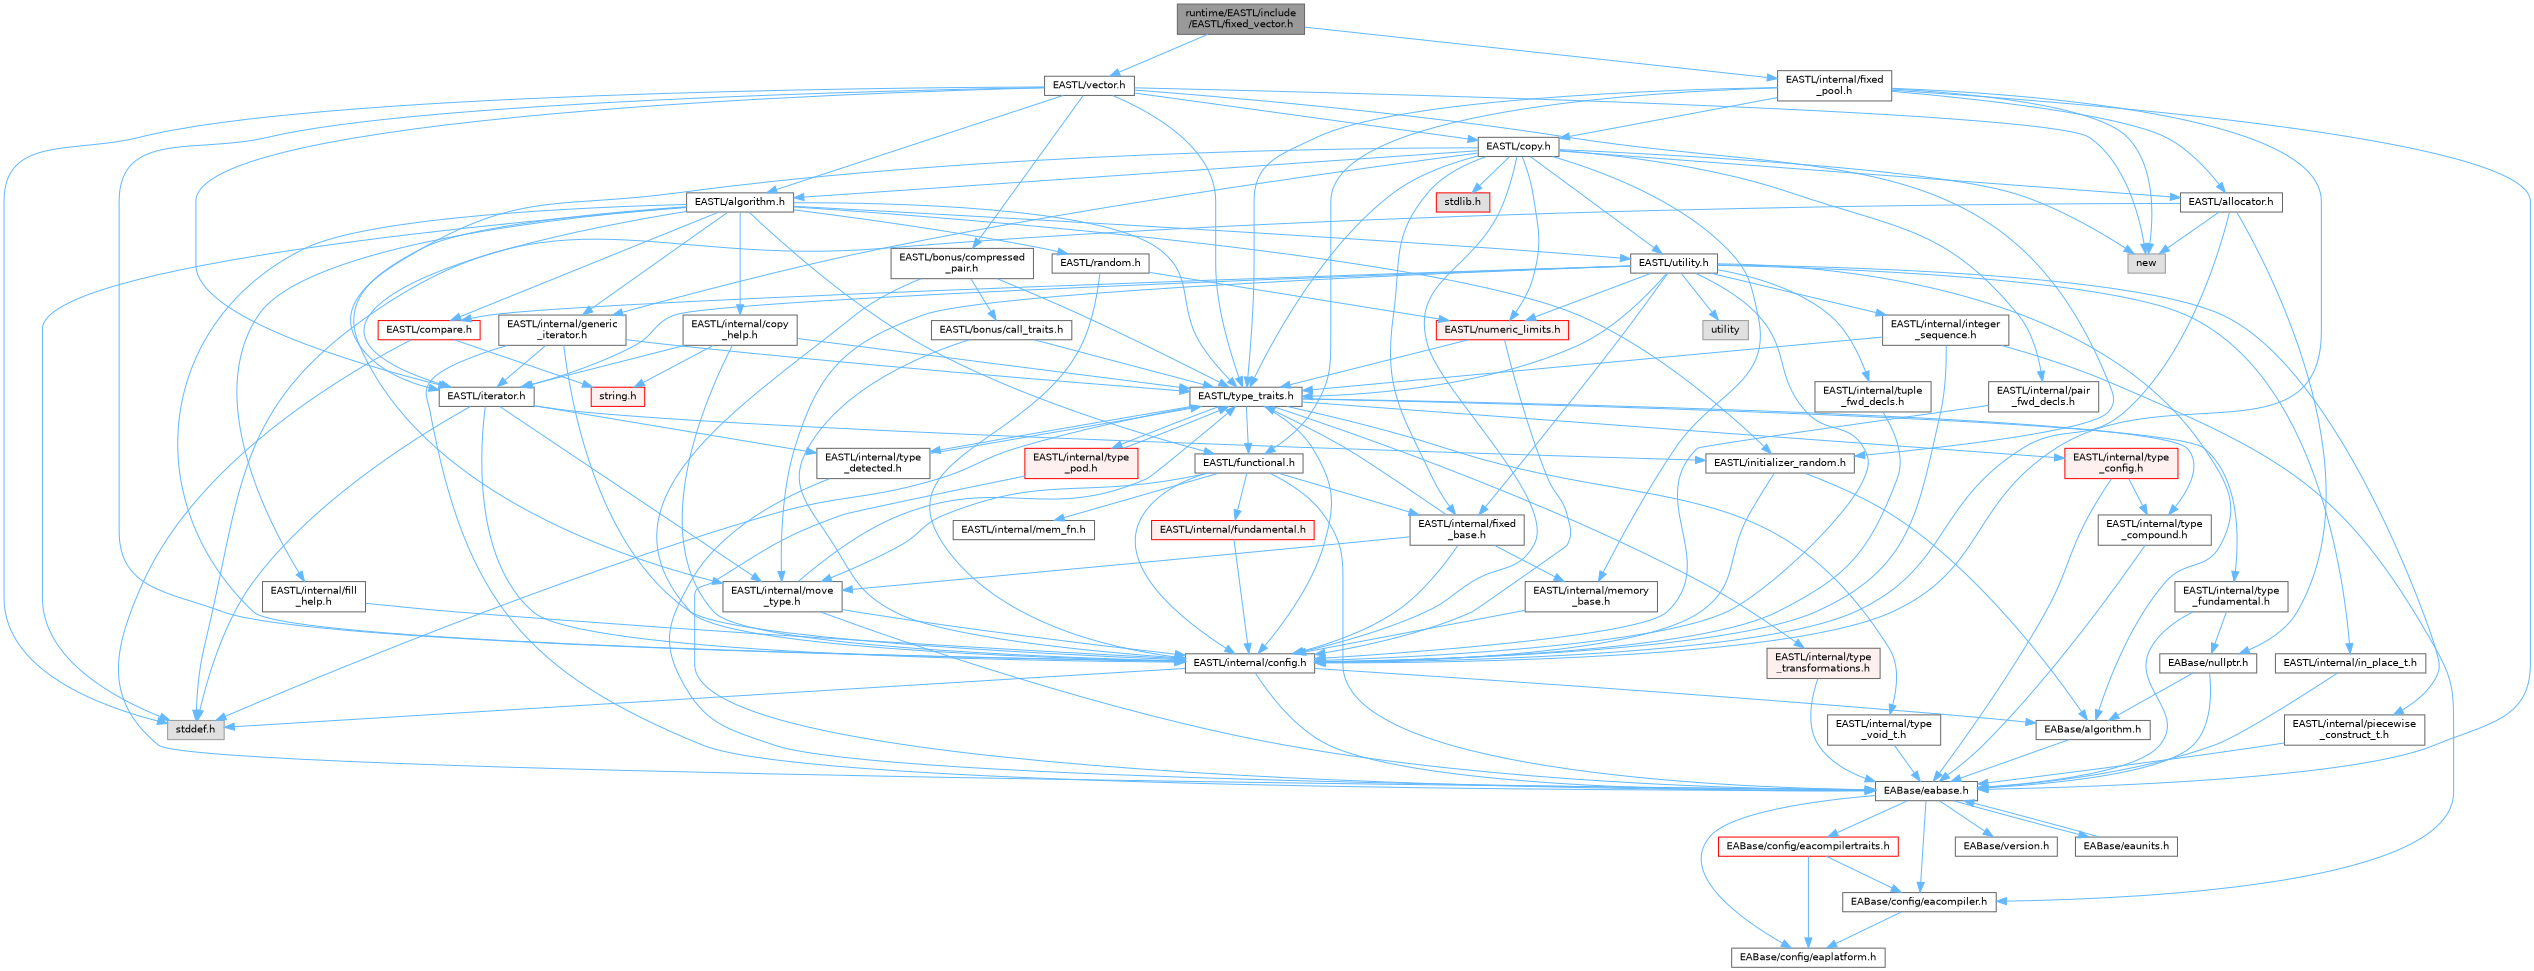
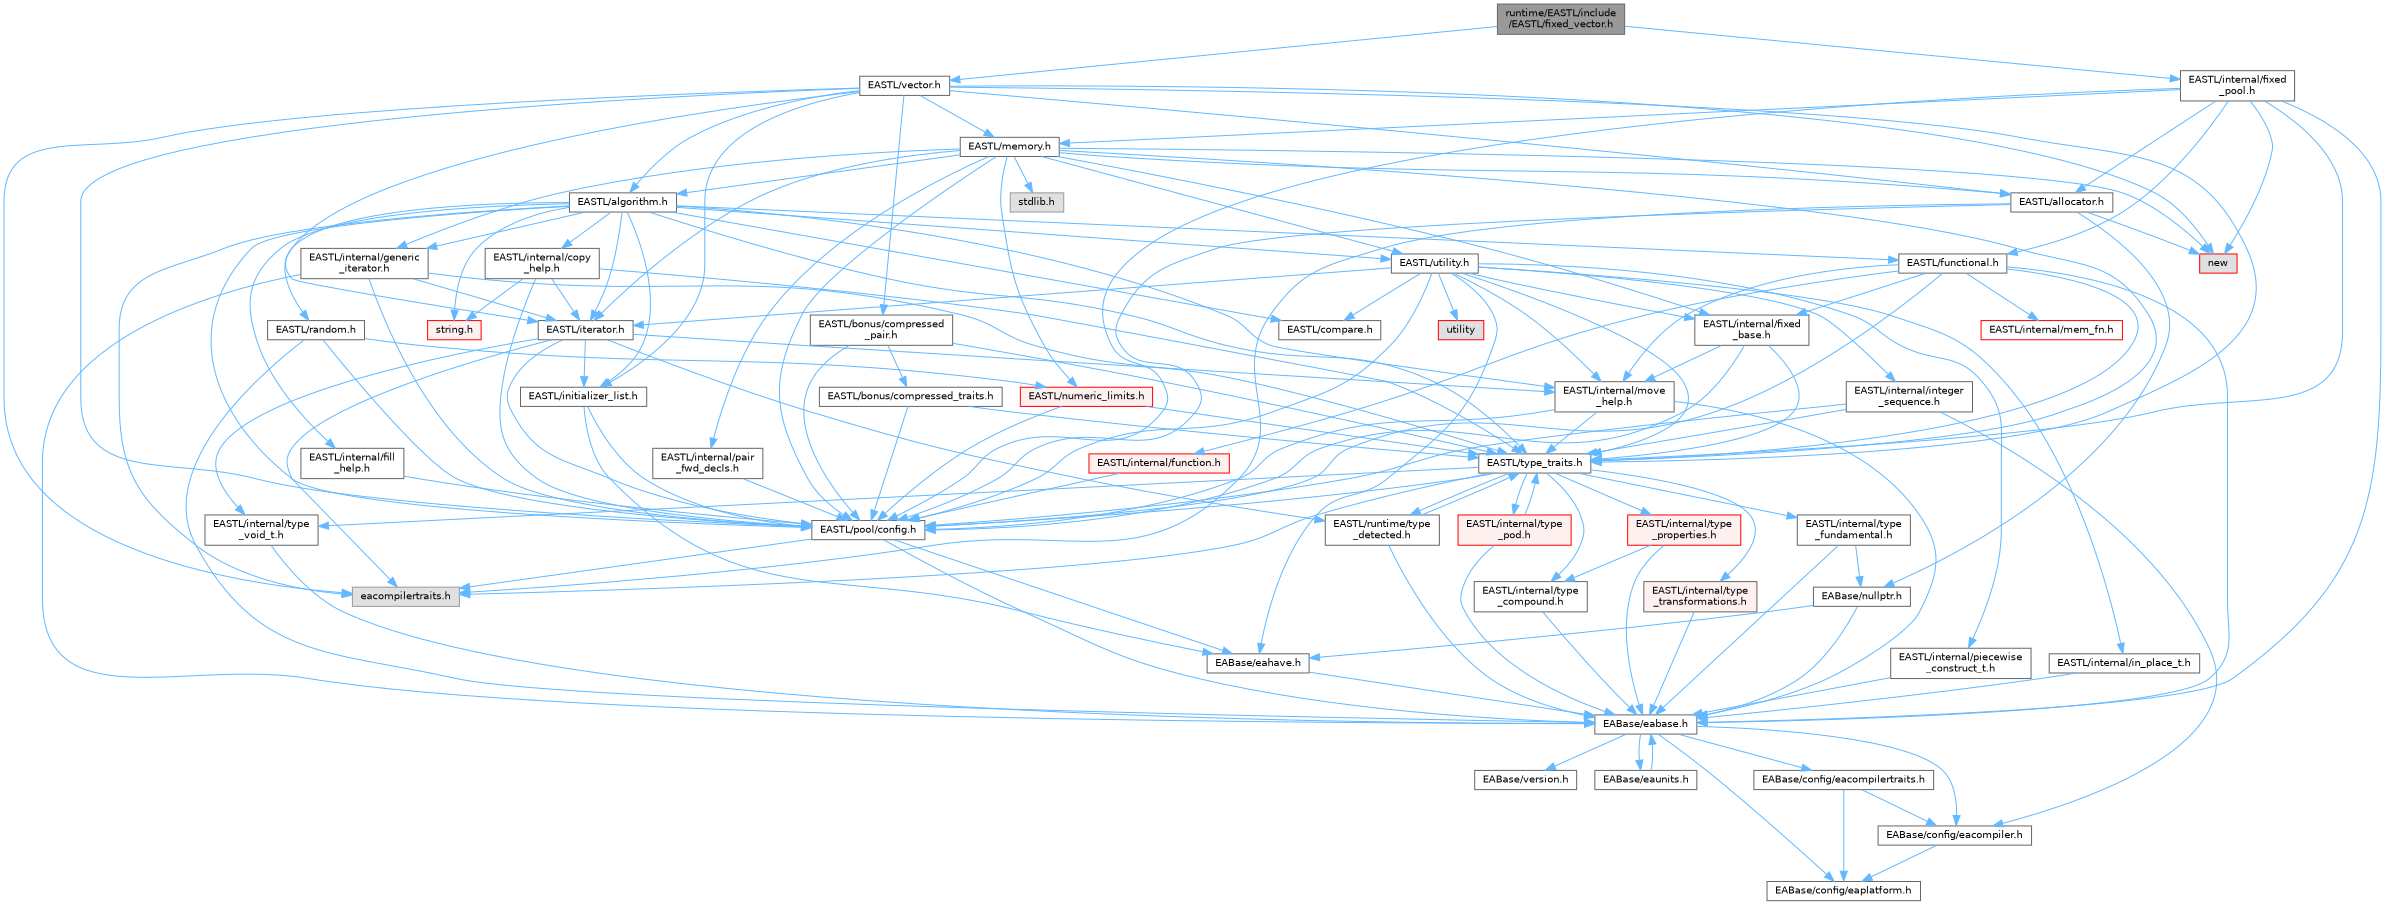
  digraph {
    node [color=grey40 fillcolor=white fontname=Helvetica fontsize=10 shape=box style=filled]
    edge [color=steelblue1 fontname=Helvetica fontsize=10 labelfontname=Helvetica labelfontsize=10 style=solid]
    n1 [color=gray40 fillcolor=grey60 fontcolor=black height=0.2 label="runtime/EASTL/include\l/EASTL/fixed_vector.h" width=0.4]
    n2 [height=0.2 label="EASTL/vector.h" width=0.4]
    n3 [height=0.2 label="EASTL/internal/fixed\l_pool.h" width=0.4]
    n4 [height=0.2 label="EASTL/algorithm.h" width=0.4]
-   n5 [height=0.2 label="EASTL/internal/config.h" width=0.4]
-   n6 [color=grey60 fillcolor="#E0E0E0" height=0.2 label="stddef.h" width=0.4]
+   n5 [height=0.2 label="EASTL/pool/config.h" width=0.4]
+   n6 [color=grey60 fillcolor="#E0E0E0" height=0.2 label="eacompilertraits.h" width=0.4]
    n7 [height=0.2 label="EASTL/type_traits.h" width=0.4]
    n8 [height=0.2 label="EASTL/iterator.h" width=0.4]
-   n9 [height=0.2 label="EASTL/initializer_random.h" width=0.4]
+   n9 [height=0.2 label="EASTL/initializer_list.h" width=0.4]
    n10 [height=0.2 label="EASTL/allocator.h" width=0.4]
-   n11 [color=grey60 fillcolor="#E0E0E0" height=0.2 label=new width=0.4]
+   n11 [color=red fillcolor="#E0E0E0" height=0.2 label=new width=0.4]
    n12 [height=0.2 label="EASTL/bonus/compressed\l_pair.h" width=0.4]
-   n13 [height=0.2 label="EASTL/copy.h" width=0.4]
+   n13 [height=0.2 label="EASTL/memory.h" width=0.4]
    n14 [height=0.2 label="EASTL/functional.h" width=0.4]
    n15 [height=0.2 label="EABase/eabase.h" width=0.4]
-   n16 [height=0.2 label="EASTL/internal/move\l_type.h" width=0.4]
+   n16 [height=0.2 label="EASTL/internal/move\l_help.h" width=0.4]
    n17 [height=0.2 label="EASTL/internal/copy\l_help.h" width=0.4]
    n18 [color=red fillcolor="#FFF0F0" height=0.2 label="string.h" width=0.4]
    n19 [height=0.2 label="EASTL/internal/fill\l_help.h" width=0.4]
    n20 [height=0.2 label="EASTL/utility.h" width=0.4]
-   n21 [color=red height=0.2 label="EASTL/compare.h" width=0.4]
+   n21 [height=0.2 label="EASTL/compare.h" width=0.4]
    n22 [height=0.2 label="EASTL/internal/generic\l_iterator.h" width=0.4]
    n23 [height=0.2 label="EASTL/random.h" width=0.4]
-   n24 [height=0.2 label="EABase/algorithm.h" width=0.4]
+   n24 [height=0.2 label="EABase/eahave.h" width=0.4]
    n25 [height=0.2 label="EASTL/internal/type\l_fundamental.h" width=0.4]
    n26 [fillcolor="#FFF0F0" height=0.2 label="EASTL/internal/type\l_transformations.h" width=0.4]
    n27 [height=0.2 label="EASTL/internal/type\l_void_t.h" width=0.4]
-   n28 [color=red fillcolor="#FFF0F0" height=0.2 label="EASTL/internal/type\l_config.h" width=0.4]
+   n28 [color=red fillcolor="#FFF0F0" height=0.2 label="EASTL/internal/type\l_properties.h" width=0.4]
    n29 [height=0.2 label="EASTL/internal/type\l_compound.h" width=0.4]
    n30 [color=red fillcolor="#FFF0F0" height=0.2 label="EASTL/internal/type\l_pod.h" width=0.4]
-   n31 [height=0.2 label="EASTL/internal/type\l_detected.h" width=0.4]
+   n31 [height=0.2 label="EASTL/runtime/type\l_detected.h" width=0.4]
    n32 [height=0.2 label="EABase/nullptr.h" width=0.4]
-   n33 [height=0.2 label="EASTL/bonus/call_traits.h" width=0.4]
+   n33 [height=0.2 label="EASTL/bonus/compressed_traits.h" width=0.4]
    n34 [height=0.2 label="EASTL/internal/fixed\l_base.h" width=0.4]
-   n35 [height=0.2 label="EASTL/internal/memory\l_base.h" width=0.4]
    n36 [color=red fillcolor="#FFF0F0" height=0.2 label="EASTL/numeric_limits.h" width=0.4]
    n37 [height=0.2 label="EASTL/internal/pair\l_fwd_decls.h" width=0.4]
-   n38 [color=red fillcolor="#E0E0E0" height=0.2 label="stdlib.h" width=0.4]
-   n39 [height=0.2 label="EASTL/internal/mem_fn.h" width=0.4]
-   n40 [color=red fillcolor="#FFF0F0" height=0.2 label="EASTL/internal/fundamental.h" width=0.4]
+   n38 [color=grey60 fillcolor="#E0E0E0" height=0.2 label="stdlib.h" width=0.4]
+   n39 [color=red height=0.2 label="EASTL/internal/mem_fn.h" width=0.4]
+   n40 [color=red fillcolor="#FFF0F0" height=0.2 label="EASTL/internal/function.h" width=0.4]
    n41 [height=0.2 label="EASTL/internal/integer\l_sequence.h" width=0.4]
-   n42 [height=0.2 label="EASTL/internal/tuple\l_fwd_decls.h" width=0.4]
    n43 [height=0.2 label="EASTL/internal/in_place_t.h" width=0.4]
    n44 [height=0.2 label="EASTL/internal/piecewise\l_construct_t.h" width=0.4]
-   n45 [color=grey60 fillcolor="#E0E0E0" height=0.2 label=utility width=0.4]
+   n45 [color=red fillcolor="#E0E0E0" height=0.2 label=utility width=0.4]
    n46 [height=0.2 label="EABase/config/eacompiler.h" width=0.4]
    n47 [height=0.2 label="EABase/config/eaplatform.h" width=0.4]
-   n48 [color=red height=0.2 label="EABase/config/eacompilertraits.h" width=0.4]
+   n48 [height=0.2 label="EABase/config/eacompilertraits.h" width=0.4]
    n49 [height=0.2 label="EABase/version.h" width=0.4]
    n50 [height=0.2 label="EABase/eaunits.h" width=0.4]
    n1 -> n2
    n1 -> n3
    n2 -> n4
    n2 -> n5
    n2 -> n6
    n2 -> n7
    n2 -> n8
    n2 -> n9
+   n2 -> n10
    n2 -> n11
    n2 -> n12
    n2 -> n13
    n3 -> n5
    n3 -> n7
    n3 -> n10
    n3 -> n11
    n3 -> n13
    n3 -> n14
    n3 -> n15
    n4 -> n5
    n4 -> n6
    n4 -> n7
    n4 -> n8
    n4 -> n9
    n4 -> n14
    n4 -> n16
    n4 -> n17
-   n21 -> n18
+   n4 -> n18
    n4 -> n19
    n4 -> n20
    n4 -> n21
    n4 -> n22
    n4 -> n23
    n5 -> n6
    n5 -> n15
    n5 -> n24
    n7 -> n5
    n7 -> n6
    n7 -> n25
    n7 -> n26
    n7 -> n27
    n7 -> n28
    n7 -> n29
    n7 -> n30
    n7 -> n31
    n8 -> n5
    n8 -> n6
    n8 -> n9
    n8 -> n16
+   n8 -> n27
    n8 -> n31
    n9 -> n5
    n9 -> n24
    n10 -> n5
    n10 -> n6
    n10 -> n11
    n10 -> n32
    n12 -> n5
    n12 -> n7
    n12 -> n33
    n13 -> n4
    n13 -> n5
    n13 -> n7
    n13 -> n8
    n13 -> n10
    n13 -> n11
    n13 -> n20
    n13 -> n22
    n13 -> n34
-   n13 -> n35
    n13 -> n36
    n13 -> n37
    n13 -> n38
    n14 -> n5
-   n7 -> n14
+   n14 -> n7
    n14 -> n15
    n14 -> n16
    n14 -> n34
    n14 -> n39
    n14 -> n40
    n15 -> n46
    n15 -> n47
    n15 -> n48
    n15 -> n49
    n15 -> n50
    n16 -> n5
    n16 -> n7
    n16 -> n15
    n17 -> n5
    n17 -> n7
    n17 -> n8
    n17 -> n18
    n19 -> n5
    n20 -> n5
    n20 -> n7
    n20 -> n8
    n20 -> n16
    n20 -> n21
    n20 -> n24
    n20 -> n34
-   n20 -> n36
    n20 -> n41
-   n20 -> n42
    n20 -> n43
    n20 -> n44
    n20 -> n45
-   n21 -> n15
+   n23 -> n15
    n22 -> n5
    n22 -> n7
    n22 -> n8
    n22 -> n15
    n23 -> n5
    n23 -> n36
    n24 -> n15
    n25 -> n15
    n25 -> n32
    n26 -> n15
    n27 -> n15
    n28 -> n15
    n28 -> n29
    n29 -> n15
    n30 -> n7
    n30 -> n15
    n31 -> n7
    n31 -> n15
    n32 -> n15
    n32 -> n24
    n33 -> n5
    n33 -> n7
    n34 -> n5
    n34 -> n7
    n34 -> n16
-   n34 -> n35
-   n35 -> n5
    n36 -> n5
    n36 -> n7
    n37 -> n5
    n40 -> n5
    n41 -> n5
    n41 -> n7
    n41 -> n46
-   n42 -> n5
    n43 -> n15
    n44 -> n15
    n46 -> n47
    n48 -> n46
    n48 -> n47
    n50 -> n15
  }
